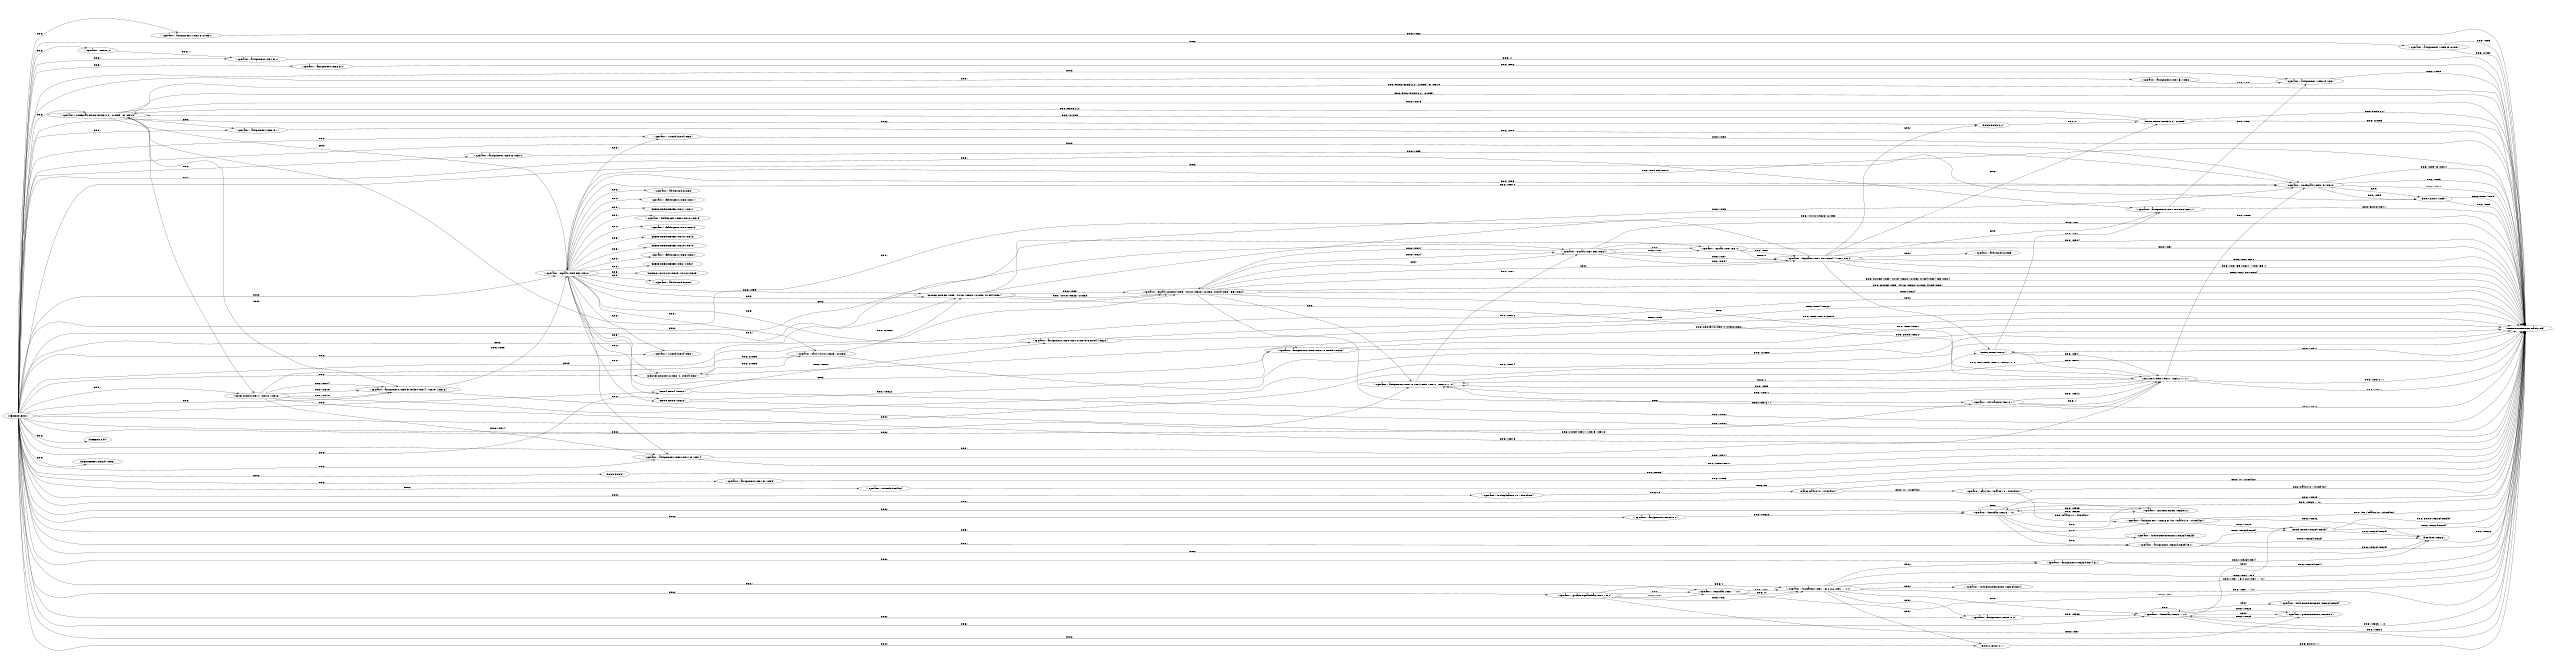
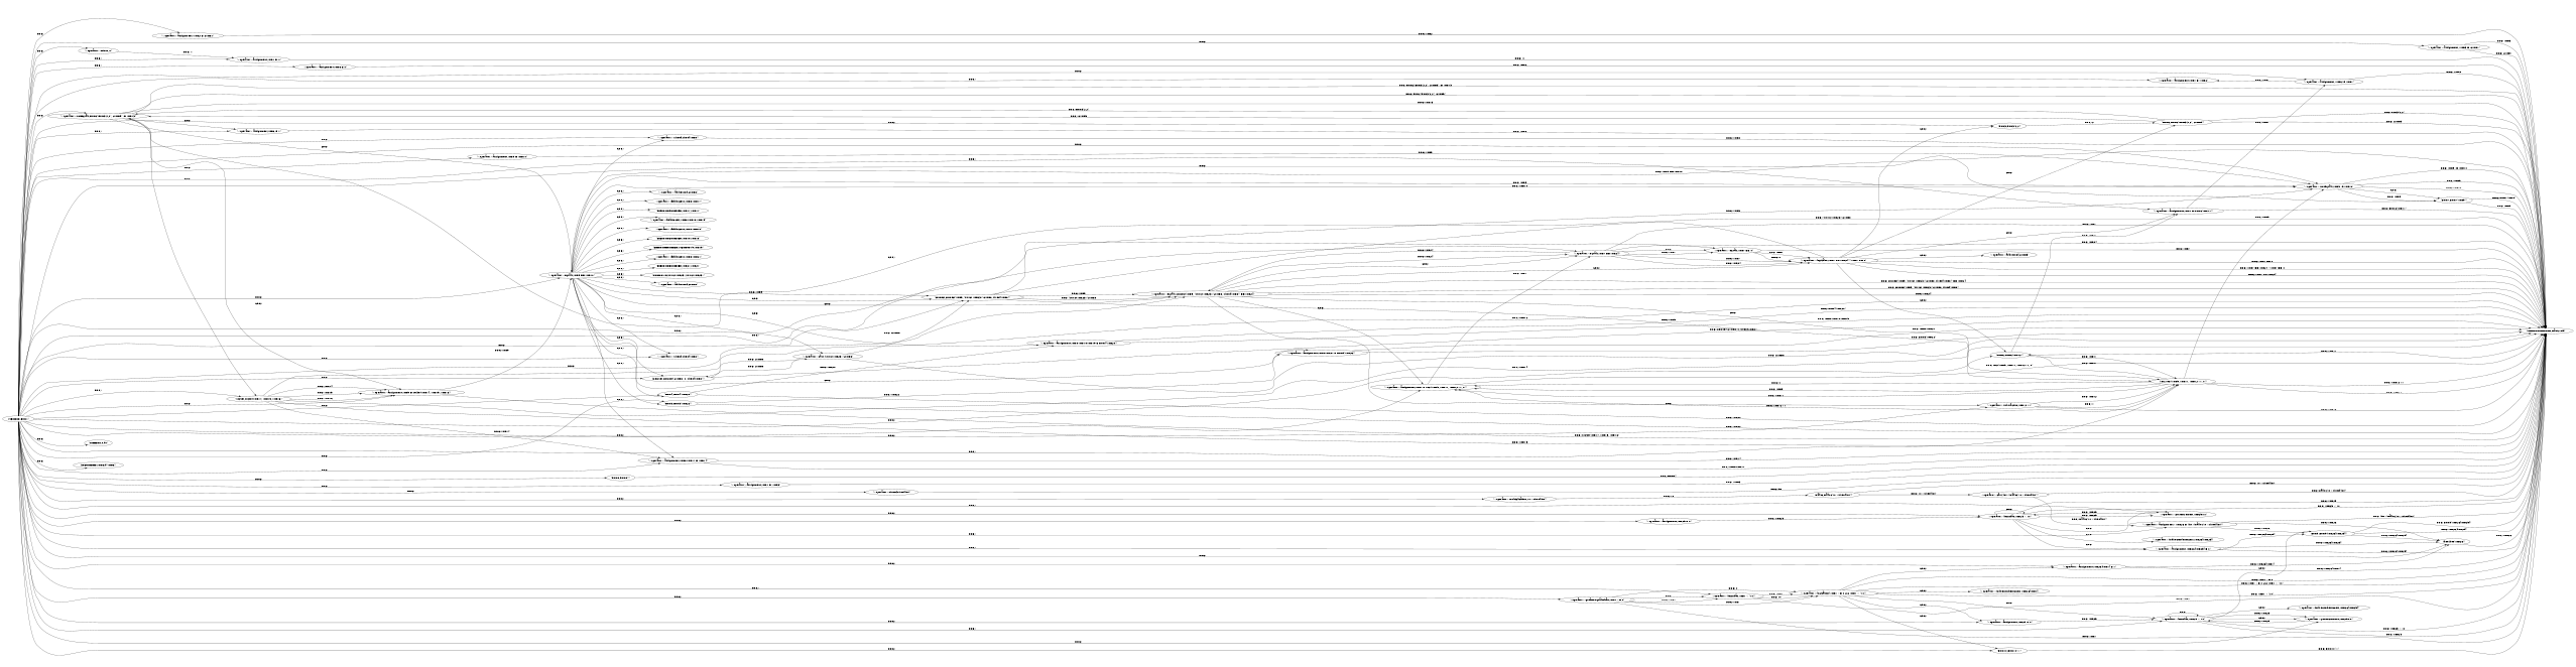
  digraph {
    rankdir=LR
    n1 [label="(METHOD,FUN1)"]
    n2 [label="(<operator>.assignment,*VAR2 = &VAR1)"]
    n3 [label="(<operator>.assignment,*VAR3 = &VAR1)"]
    n4 [label="(<operator>.assignment,VAR1 = -1)"]
    n5 [label="(<operator>.minus,-1)"]
    n6 [label="(<operator>.assignment,VAR1 = *VAR2)"]
    n7 [label="(<operator>.assignment,VAR6 = 0)"]
    n8 [label="(<operator>.assignment,VAR9 = VAR10)"]
    n9 [label="(<operator>.notEquals,FUN2(FUN3(2,2), &VAR5) != VAR13)"]
    n10 [label="(FUN3,FUN3(2,2))"]
    n11 [label="(<operator>.assignment,VAR6 = 1)"]
    n12 [label="(<operator>.assignment,VAR9 = socket(VAR14, VAR15, VAR16))"]
    n13 [label="(socket,socket(VAR14, VAR15, VAR16))"]
    n14 [label="(<operator>.equals,VAR9 == VAR10)"]
    n15 [label="(memset,memset(&VAR8, 0, sizeof(VAR8)))"]
    n16 [label="(<operator>.sizeOf,sizeof(VAR8))"]
    n17 [label="(<operator>.assignment,VAR8.VAR17 = VAR14)"]
    n18 [label="(FUN4,FUN4(VAR20))"]
    n19 [label="(FUN5,FUN5(VAR22))"]
    n20 [label="(<operator>.equals,connect(VAR9, (struct VAR23*)&VAR8, sizeof(VAR8)) == VAR24)"]
    n21 [label="(connect,connect(VAR9, (struct VAR23*)&VAR8, sizeof(VAR8)))"]
    n22 [label="(<operator>.sizeOf,sizeof(VAR8))"]
    n23 [label="(<operator>.assignment,VAR7 = recv(VAR9, VAR11, VAR12 - 1, 0))"]
    n24 [label="(recv,recv(VAR9, VAR11, VAR12 - 1, 0))"]
    n25 [label="(<operator>.subtraction,VAR12 - 1)"]
    n26 [label="(<operator>.equals,VAR7 == VAR24)"]
    n27 [label="(<operator>.equals,VAR7 == 0)"]
    n28 [label="(<operator>.assignment,VAR1 = FUN6(VAR11))"]
    n29 [label="(FUN6,FUN6(VAR12))"]
    n30 [label="(LITERAL,0,do)"]
    n31 [label="(<operator>.notEquals,VAR9 != VAR10)"]
    n32 [label="(FUN7,FUN7(VAR9))"]
    n33 [label="(IDENTIFIER,VAR6,if (VAR6))"]
    n34 [label="(FUN8,FUN8())"]
    n35 [label="(<operator>.assignment,*VAR2 = VAR1)"]
    n36 [label="(<operator>.assignment,VAR1 = *VAR3)"]
    n37 [label="(<operator>.assignment,* VAR26 = (int *)malloc(10 * sizeof(int)))"]
    n38 [label="(<operator>.multiplication,10 * sizeof(int))"]
    n39 [label="(<operator>.sizeOf,sizeof(int))"]
    n40 [label="(<operator>.assignment,VAR25 = 0)"]
    n41 [label="(<operator>.lessThan,VAR25 < 10)"]
    n42 [label="(<operator>.postIncrement,VAR25++)"]
    n43 [label="(<operator>.assignment,VAR26[VAR25] = 0)"]
    n44 [label="(<operator>.greaterEqualsThan,VAR1 >= 0)"]
    n45 [label="(<operator>.lessThan,VAR1 < (10))"]
    n46 [label="(<operator>.assignment,VAR26[VAR1] = 1)"]
    n47 [label="(<operator>.assignment,VAR25 = 0)"]
    n48 [label="(<operator>.lessThan,VAR25 < 10)"]
    n49 [label="(<operator>.postIncrement,VAR25++)"]
    n50 [label="(FUN10,FUN10(\"\"))"]
    n51 [label="(free,free(VAR26))"]
    n52 [label="(METHOD_RETURN,static void)"]
    n53 [label="(FUN2,FUN2(FUN3(2,2), &VAR5))"]
    n54 [label="(<operator>.assignment,VAR8.VAR18.VAR19 = FUN4(VAR20))"]
    n55 [label="(<operator>.assignment,VAR8.VAR21 = FUN5(VAR22))"]
    n56 [label="(<operator>.cast,(struct VAR23*)&VAR8)"]
    n57 [label="(<operator>.addressOf,&VAR8)"]
    n58 [label="(<operator>.fieldAccess,VAR8.VAR17)"]
    n59 [label="(FIELD_IDENTIFIER,VAR17,VAR17)"]
    n60 [label="(<operator>.fieldAccess,VAR8.VAR18.VAR19)"]
    n61 [label="(<operator>.fieldAccess,VAR8.VAR18)"]
    n62 [label="(FIELD_IDENTIFIER,VAR18,VAR18)"]
-   n63 [label="(FIELD_IDENTIFIER,VAR19,VAR19)"]
+   n63 [label="(FIELD_IDENTIFIER,METHOD19,VAR19)"]
    n64 [label="(<operator>.fieldAccess,VAR8.VAR21)"]
    n65 [label="(FIELD_IDENTIFIER,VAR21,VAR21)"]
    n66 [label="(UNKNOWN,struct VAR23*,struct VAR23*)"]
    n67 [label="(<operator>.addressOf,&VAR8)"]
    n68 [label="(<operator>.logicalOr,VAR7 == VAR24 || VAR7 == 0)"]
    n69 [label="(FUN9,FUN9(VAR26[VAR25]))"]
    n70 [label="(malloc,malloc(10 * sizeof(int)))"]
    n71 [label="(<operator>.indirectIndexAccess,VAR26[VAR25])"]
    n72 [label="(<operator>.logicalAnd,VAR1 >= 0 && VAR1 < (10))"]
    n73 [label="(<operator>.indirectIndexAccess,VAR26[VAR25])"]
    n74 [label="(<operator>.addressOf,&VAR5)"]
    n75 [label="(<operator>.cast,(int *)malloc(10 * sizeof(int)))"]
    n76 [label="(<operator>.indirectIndexAccess,VAR26[VAR1])"]
    n1 -> n2 [label="DDG: "]
    n1 -> n3 [label="DDG: "]
    n1 -> n4 [label="DDG: "]
    n1 -> n5 [label="DDG: "]
    n1 -> n6 [label="DDG: "]
    n1 -> n7 [label="DDG: "]
    n1 -> n8 [label="DDG: "]
    n1 -> n9 [label="DDG: "]
    n1 -> n10 [label="DDG: "]
    n1 -> n11 [label="DDG: "]
    n1 -> n12 [label="DDG: "]
    n1 -> n13 [label="DDG: "]
    n1 -> n14 [label="DDG: "]
    n1 -> n15 [label="DDG: "]
    n1 -> n16 [label="DDG: "]
    n1 -> n17 [label="DDG: "]
    n1 -> n18 [label="DDG: "]
    n1 -> n19 [label="DDG: "]
    n1 -> n20 [label="DDG: "]
    n1 -> n21 [label="DDG: "]
    n1 -> n22 [label="DDG: "]
    n1 -> n23 [label="DDG: "]
    n1 -> n24 [label="DDG: "]
    n1 -> n25 [label="DDG: "]
    n1 -> n26 [label="DDG: "]
    n1 -> n27 [label="DDG: "]
    n1 -> n28 [label="DDG: "]
    n1 -> n29 [label="DDG: "]
    n1 -> n30 [label="DDG: "]
    n1 -> n31 [label="DDG: "]
    n1 -> n32 [label="DDG: "]
    n1 -> n33 [label="DDG: "]
    n1 -> n34 [label="DDG: "]
    n1 -> n35 [label="DDG: "]
    n1 -> n36 [label="DDG: "]
    n1 -> n37 [label="DDG: "]
    n1 -> n38 [label="DDG: "]
    n1 -> n39 [label="DDG: "]
    n1 -> n40 [label="DDG: "]
    n1 -> n41 [label="DDG: "]
    n1 -> n42 [label="DDG: "]
    n1 -> n43 [label="DDG: "]
    n1 -> n44 [label="DDG: "]
    n1 -> n45 [label="DDG: "]
    n1 -> n46 [label="DDG: "]
    n1 -> n47 [label="DDG: "]
    n1 -> n48 [label="DDG: "]
    n1 -> n49 [label="DDG: "]
    n1 -> n50 [label="DDG: "]
    n1 -> n51 [label="DDG: "]
    n2 -> n52 [label="DDG: VAR2"]
    n3 -> n52 [label="DDG: VAR3"]
    n3 -> n52 [label="DDG: &VAR1"]
    n4 -> n52 [label="DDG: -1"]
    n5 -> n4 [label="DDG: 1"]
-   n6 -> n35 [label="DDG: VAR1"]
+   n35 -> n6 [label="DDG: VAR1"]
    n7 -> n52 [label="DDG: VAR6"]
    n8 -> n31 [label="DDG: VAR9"]
    n9 -> n11 [label="CDG: "]
    n9 -> n12 [label="CDG: "]
    n9 -> n13 [label="CDG: "]
    n9 -> n14 [label="CDG: "]
    n9 -> n52 [label="DDG: FUN2(FUN3(2,2), &VAR5) != VAR13"]
    n9 -> n52 [label="DDG: FUN2(FUN3(2,2), &VAR5)"]
    n9 -> n52 [label="DDG: VAR13"]
    n10 -> n53 [label="DDG: 2"]
    n11 -> n52 [label="DDG: VAR6"]
    n12 -> n14 [label="DDG: VAR9"]
    n12 -> n52 [label="DDG: socket(VAR14, VAR15, VAR16)"]
    n13 -> n12 [label="DDG: VAR14"]
    n13 -> n12 [label="DDG: VAR15"]
    n13 -> n12 [label="DDG: VAR16"]
    n13 -> n17 [label="DDG: VAR14"]
    n13 -> n52 [label="DDG: VAR16"]
    n13 -> n52 [label="DDG: VAR14"]
    n13 -> n52 [label="DDG: VAR15"]
    n14 -> n15 [label="CDG: "]
    n14 -> n16 [label="CDG: "]
    n14 -> n17 [label="CDG: "]
    n14 -> n18 [label="CDG: "]
    n14 -> n19 [label="CDG: "]
    n14 -> n20 [label="CDG: "]
    n14 -> n21 [label="DDG: VAR9"]
    n14 -> n21 [label="CDG: "]
    n14 -> n22 [label="CDG: "]
    n14 -> n31 [label="DDG: VAR9"]
    n14 -> n31 [label="DDG: VAR10"]
    n14 -> n52 [label="DDG: VAR9 == VAR10"]
    n14 -> n54 [label="CDG: "]
    n14 -> n55 [label="CDG: "]
    n14 -> n56 [label="CDG: "]
    n14 -> n57 [label="CDG: "]
    n14 -> n58 [label="CDG: "]
    n14 -> n59 [label="CDG: "]
    n14 -> n60 [label="CDG: "]
    n14 -> n61 [label="CDG: "]
    n14 -> n62 [label="CDG: "]
    n14 -> n63 [label="CDG: "]
    n14 -> n64 [label="CDG: "]
    n14 -> n65 [label="CDG: "]
    n14 -> n66 [label="CDG: "]
    n14 -> n67 [label="CDG: "]
    n15 -> n52 [label="DDG: memset(&VAR8, 0, sizeof(VAR8))"]
    n15 -> n56 [label="DDG: &VAR8"]
    n17 -> n52 [label="DDG: VAR8.VAR17"]
    n17 -> n52 [label="DDG: VAR14"]
    n18 -> n52 [label="DDG: VAR20"]
    n18 -> n54 [label="DDG: VAR20"]
    n19 -> n52 [label="DDG: VAR22"]
    n19 -> n55 [label="DDG: VAR22"]
    n20 -> n23 [label="CDG: "]
    n20 -> n24 [label="CDG: "]
    n20 -> n25 [label="CDG: "]
    n20 -> n26 [label="DDG: VAR24"]
    n20 -> n26 [label="CDG: "]
    n20 -> n52 [label="DDG: connect(VAR9, (struct VAR23*)&VAR8, sizeof(VAR8)) == VAR24"]
    n20 -> n52 [label="DDG: connect(VAR9, (struct VAR23*)&VAR8, sizeof(VAR8))"]
    n20 -> n52 [label="DDG: VAR24"]
    n20 -> n68 [label="CDG: "]
    n21 -> n20 [label="DDG: VAR9"]
    n21 -> n20 [label="DDG: (struct VAR23*)&VAR8"]
    n21 -> n24 [label="DDG: VAR9"]
    n21 -> n31 [label="DDG: VAR9"]
    n21 -> n52 [label="DDG: (struct VAR23*)&VAR8"]
    n22 -> n52 [label="DDG: VAR8"]
    n23 -> n26 [label="DDG: VAR7"]
    n23 -> n52 [label="DDG: recv(VAR9, VAR11, VAR12 - 1, 0)"]
    n24 -> n23 [label="DDG: VAR9"]
    n24 -> n23 [label="DDG: VAR11"]
    n24 -> n23 [label="DDG: VAR12 - 1"]
    n24 -> n23 [label="DDG: 0"]
    n24 -> n29 [label="DDG: VAR11"]
    n24 -> n31 [label="DDG: VAR9"]
    n24 -> n52 [label="DDG: VAR11"]
    n24 -> n52 [label="DDG: VAR12 - 1"]
    n25 -> n24 [label="DDG: VAR12"]
    n25 -> n24 [label="DDG: 1"]
    n25 -> n52 [label="DDG: VAR12"]
    n26 -> n20 [label="DDG: VAR24"]
    n26 -> n27 [label="DDG: VAR7"]
    n26 -> n27 [label="CDG: "]
    n26 -> n52 [label="DDG: VAR7"]
    n26 -> n52 [label="DDG: VAR24"]
    n26 -> n68 [label="DDG: VAR7"]
    n26 -> n68 [label="DDG: VAR24"]
    n27 -> n52 [label="DDG: VAR7"]
    n27 -> n68 [label="DDG: VAR7"]
    n27 -> n68 [label="DDG: 0"]
    n28 -> n35 [label="DDG: VAR1"]
    n28 -> n52 [label="DDG: FUN6(VAR11)"]
    n29 -> n24 [label="DDG: VAR11"]
    n29 -> n28 [label="DDG: VAR11"]
    n29 -> n52 [label="DDG: VAR11"]
    n31 -> n32 [label="DDG: VAR9"]
    n31 -> n32 [label="CDG: "]
    n31 -> n52 [label="DDG: VAR9 != VAR10"]
    n31 -> n52 [label="DDG: VAR9"]
    n31 -> n52 [label="DDG: VAR10"]
    n32 -> n52 [label="DDG: FUN7(VAR9)"]
    n32 -> n52 [label="DDG: VAR9"]
    n34 -> n52 [label="DDG: FUN8()"]
    n35 -> n52 [label="DDG: *VAR2"]
    n36 -> n52 [label="DDG: *VAR3"]
    n37 -> n51 [label="DDG: VAR26"]
    n37 -> n52 [label="DDG: (int *)malloc(10 * sizeof(int))"]
    n37 -> n69 [label="DDG: VAR26"]
    n38 -> n70 [label="DDG: 10"]
    n39 -> n52 [label="DDG: int"]
    n40 -> n41 [label="DDG: VAR25"]
    n41 -> n41 [label="CDG: "]
    n41 -> n42 [label="DDG: VAR25"]
    n41 -> n42 [label="CDG: "]
    n41 -> n43 [label="CDG: "]
    n41 -> n52 [label="DDG: VAR25"]
    n41 -> n52 [label="DDG: VAR25 < 10"]
    n41 -> n71 [label="CDG: "]
    n42 -> n41 [label="DDG: VAR25"]
    n43 -> n51 [label="DDG: VAR26[VAR25]"]
    n43 -> n52 [label="DDG: VAR26[VAR25]"]
    n43 -> n69 [label="DDG: VAR26[VAR25]"]
    n44 -> n45 [label="DDG: VAR1"]
    n44 -> n45 [label="CDG: "]
    n44 -> n52 [label="DDG: VAR1"]
    n44 -> n72 [label="DDG: VAR1"]
    n44 -> n72 [label="DDG: 0"]
    n45 -> n52 [label="DDG: VAR1"]
    n45 -> n72 [label="DDG: VAR1"]
    n45 -> n72 [label="DDG: 10"]
    n46 -> n51 [label="DDG: VAR26[VAR1]"]
    n46 -> n52 [label="DDG: VAR26[VAR1]"]
    n47 -> n48 [label="DDG: VAR25"]
    n48 -> n48 [label="CDG: "]
    n48 -> n49 [label="DDG: VAR25"]
    n48 -> n49 [label="CDG: "]
    n48 -> n52 [label="DDG: VAR25 < 10"]
    n48 -> n52 [label="DDG: VAR25"]
    n48 -> n69 [label="CDG: "]
    n48 -> n73 [label="CDG: "]
    n49 -> n48 [label="DDG: VAR25"]
    n50 -> n52 [label="DDG: FUN10(\"\")"]
    n51 -> n52 [label="DDG: VAR26"]
    n53 -> n9 [label="DDG: FUN3(2,2)"]
    n53 -> n9 [label="DDG: &VAR5"]
    n53 -> n52 [label="DDG: FUN3(2,2)"]
    n53 -> n52 [label="DDG: &VAR5"]
    n54 -> n52 [label="DDG: FUN4(VAR20)"]
    n54 -> n52 [label="DDG: VAR8.VAR18.VAR19"]
    n55 -> n52 [label="DDG: FUN5(VAR22)"]
    n55 -> n52 [label="DDG: VAR8.VAR21"]
    n56 -> n15 [label="DDG: &VAR8"]
    n56 -> n21 [label="DDG: &VAR8"]
    n56 -> n52 [label="DDG: &VAR8"]
    n68 -> n9 [label="CDG: "]
    n68 -> n10 [label="CDG: "]
    n68 -> n28 [label="CDG: "]
    n68 -> n29 [label="CDG: "]
    n68 -> n52 [label="DDG: VAR7 == 0"]
    n68 -> n52 [label="DDG: VAR7 == VAR24 || VAR7 == 0"]
    n68 -> n52 [label="DDG: VAR7 == VAR24"]
    n68 -> n53 [label="CDG: "]
    n68 -> n74 [label="CDG: "]
    n69 -> n51 [label="DDG: VAR26[VAR25]"]
    n69 -> n52 [label="DDG: FUN9(VAR26[VAR25])"]
    n69 -> n52 [label="DDG: VAR26[VAR25]"]
    n70 -> n52 [label="DDG: 10 * sizeof(int)"]
    n70 -> n75 [label="DDG: 10 * sizeof(int)"]
    n72 -> n46 [label="CDG: "]
    n72 -> n47 [label="CDG: "]
    n72 -> n48 [label="CDG: "]
    n72 -> n50 [label="CDG: "]
    n72 -> n52 [label="DDG: VAR1 >= 0"]
    n72 -> n52 [label="DDG: VAR1 >= 0 && VAR1 < (10)"]
    n72 -> n52 [label="DDG: VAR1 < (10)"]
    n72 -> n76 [label="CDG: "]
    n75 -> n37 [label="DDG: malloc(10 * sizeof(int))"]
    n75 -> n52 [label="DDG: malloc(10 * sizeof(int))"]
  }
